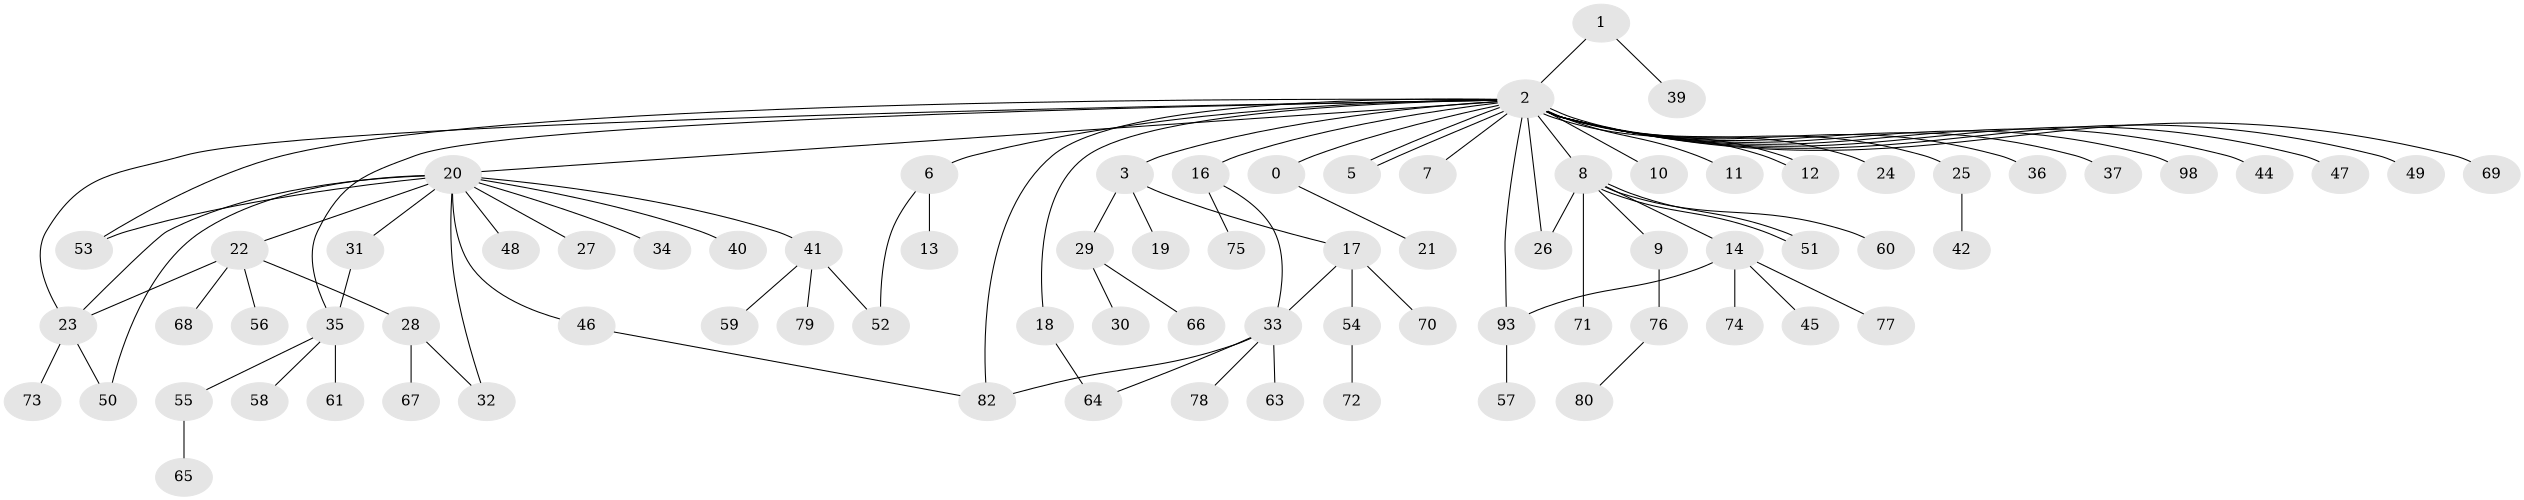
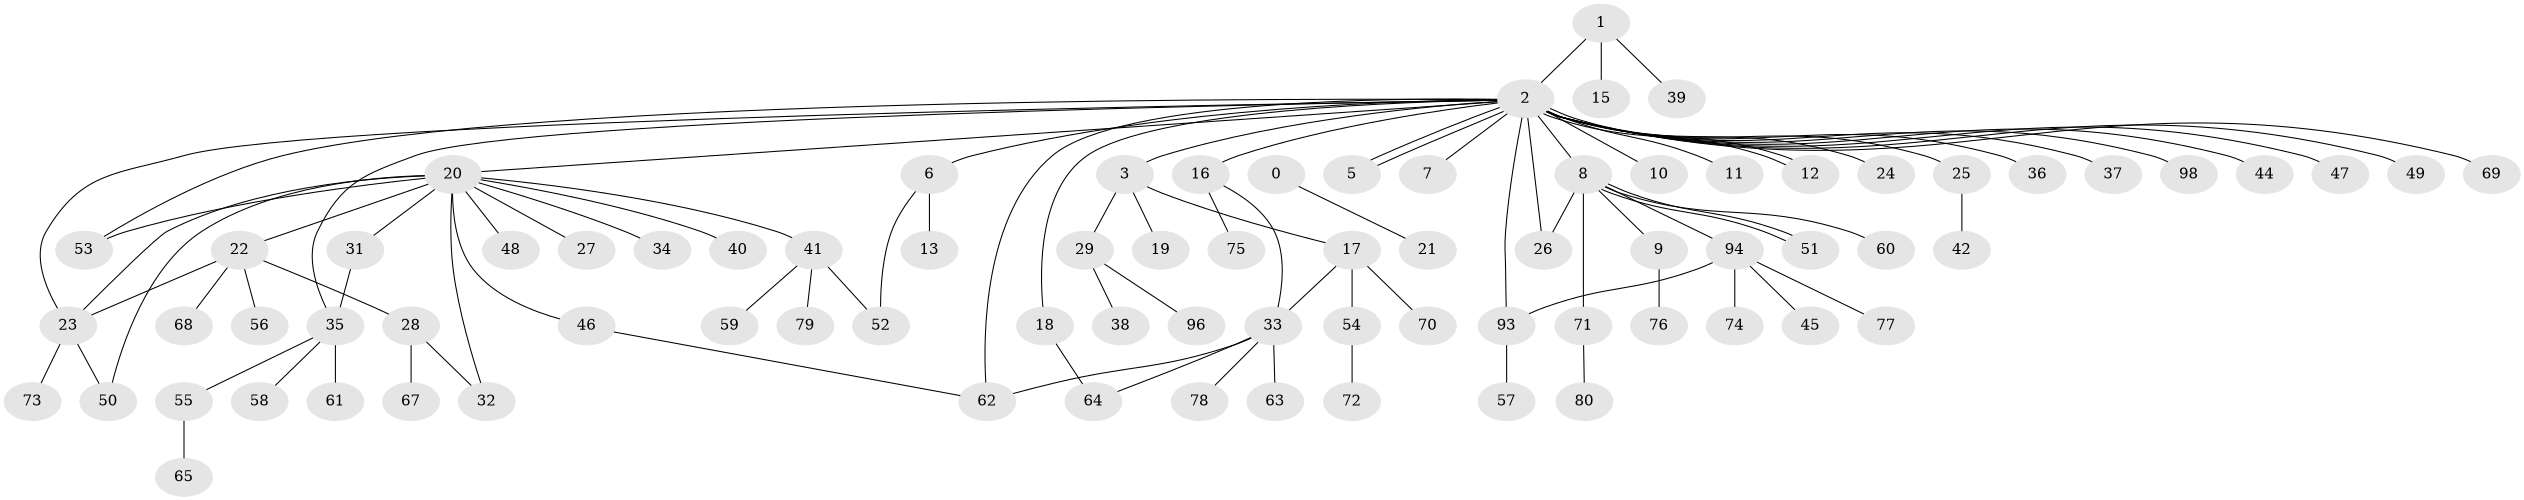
  graph {
    node [color=gray90 style=filled]
    1
    2
+   15
    39
    3
    n6 [label=0]
    5
    6
    7
    8
    10
    11
    12
    16
    18
    20
    23
    24
    25
    26
    35
    36
    37
    n24 [label=98]
    n25 [label=93]
    44
    47
    49
    53
-   62 [label=82]
+   62
    69
    17
    19
    29
    21
    13
    52
    9
-   14
+   14 [label=94]
    51
    60
    71
    33
    75
    64
    22
    27
    31
    32
    34
    40
    41
    46
    48
    50
    73
    42
    55
    58
    61
    57
    54
    70
-   30
-   66
+   30 [label=38]
+   66 [label=96]
    76
    74
    45
    77
    80
    63
    78
    72
    28
    56
    68
    59
    79
    67
    65
    1 -- 2
+   1 -- 15
    1 -- 39
    2 -- 3
-   2 -- n6
    2 -- 5
    2 -- 5
    2 -- 6
    2 -- 7
    2 -- 8
    2 -- 10
    2 -- 11
    2 -- 12
    2 -- 12
    2 -- 16
    2 -- 18
    2 -- 20
    2 -- 23
    2 -- 24
    2 -- 25
    2 -- 26
    2 -- 35
    2 -- 36
    2 -- 37
    2 -- n24
    2 -- n25
    2 -- 44
    2 -- 47
    2 -- 49
    2 -- 53
    2 -- 62
    2 -- 69
    3 -- 17
    3 -- 19
    3 -- 29
    n6 -- 21
    6 -- 13
    6 -- 52
    8 -- 26
    8 -- 9
    8 -- 14
    8 -- 51
    8 -- 51
    8 -- 60
    8 -- 71
    16 -- 33
    16 -- 75
    18 -- 64
    20 -- 23
    20 -- 53
    20 -- 22
    20 -- 27
    20 -- 31
    20 -- 32
    20 -- 34
    20 -- 40
    20 -- 41
    20 -- 46
    20 -- 48
    20 -- 50
    23 -- 50
    23 -- 73
    25 -- 42
    35 -- 55
    35 -- 58
    35 -- 61
    n25 -- 57
    17 -- 33
    17 -- 54
    17 -- 70
    29 -- 30
    29 -- 66
    9 -- 76
    14 -- n25
    14 -- 74
    14 -- 45
    14 -- 77
    33 -- 62
    33 -- 64
    33 -- 63
    33 -- 78
    22 -- 23
    22 -- 28
    22 -- 56
    22 -- 68
    31 -- 35
    41 -- 52
    41 -- 59
    41 -- 79
    46 -- 62
    55 -- 65
    54 -- 72
-   76 -- 80
+   71 -- 80
    28 -- 32
    28 -- 67
  }
